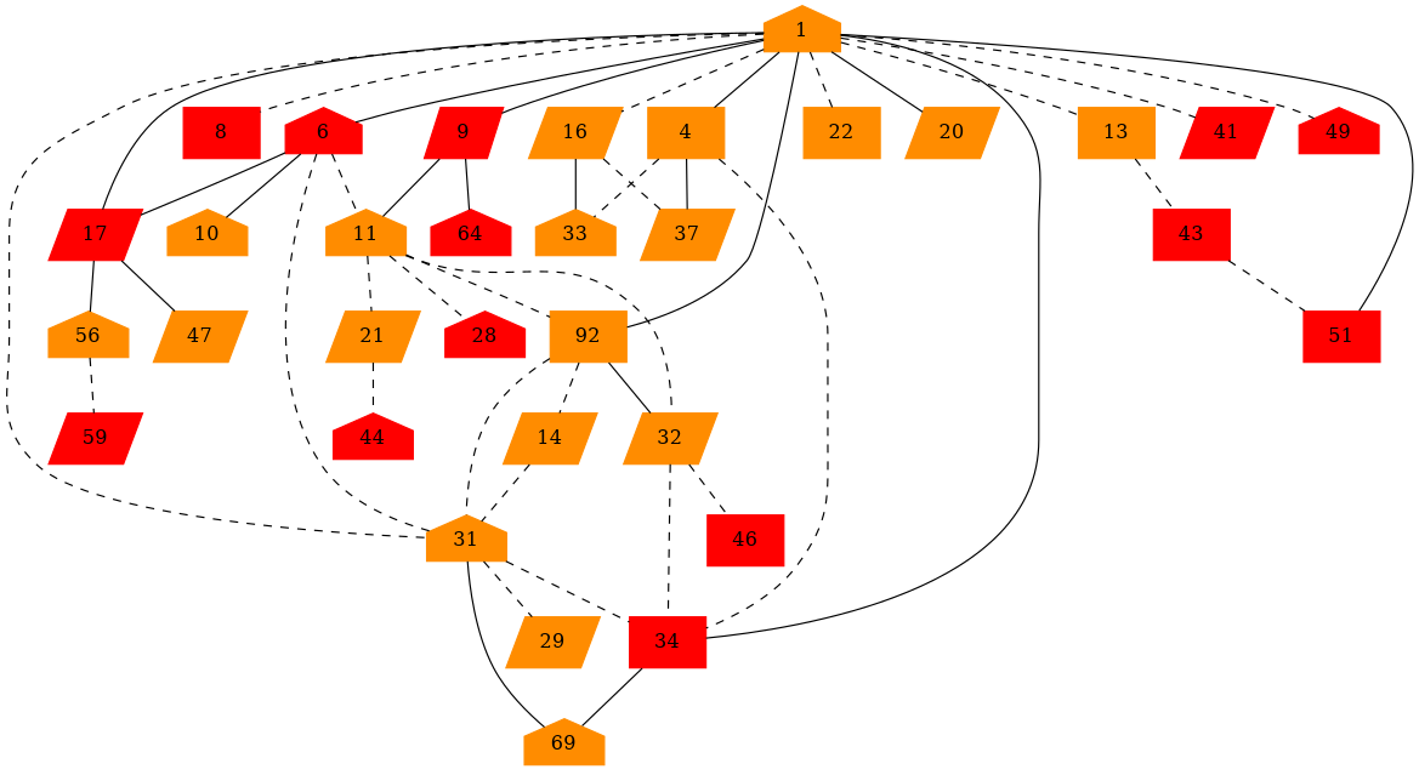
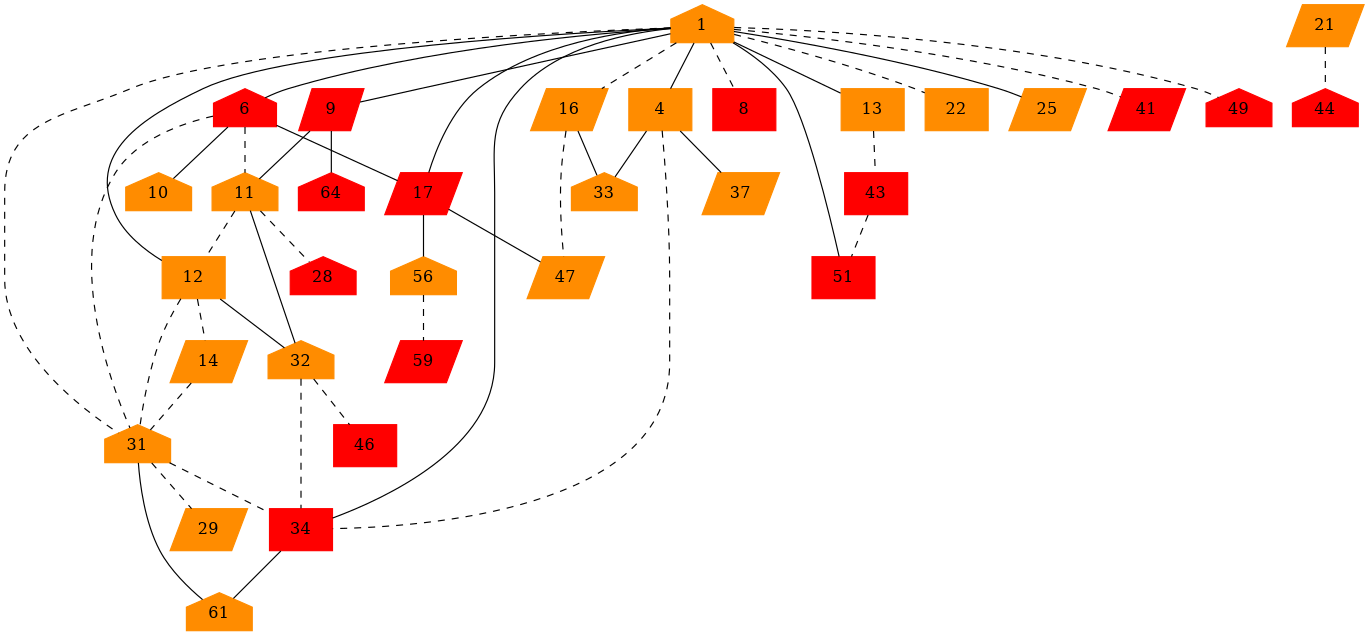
  graph {
    node [color=darkorange shape=house style=filled]
    edge [style=dashed]
    1 [super="+2+62"]
    4 [shape=box]
    6 [color=red super="+24"]
    8 [color=red shape=box super="+58"]
    9 [color=red shape=parallelogram]
-   12 [shape=box super="+19" label=92]
+   12 [shape=box super="+19"]
    13 [shape=box]
    16 [shape=parallelogram super="+27"]
    17 [color=red shape=parallelogram super="+55+30"]
    22 [shape=box super="+23"]
-   25 [shape=parallelogram label=20]
+   25 [shape=parallelogram]
    31 [super="+54+45+52"]
    34 [color=red shape=box super="+36"]
    41 [color=red shape=parallelogram]
    49 [color=red]
    51 [color=red shape=box]
    33 [super="+40"]
    37 [shape=parallelogram]
    10
    11 [super="+15+63+38"]
    64 [color=red]
-   32 [shape=parallelogram super="+35"]
+   32 [super="+35"]
    14 [shape=parallelogram super="+18+20"]
    43 [color=red shape=box super="+65"]
    47 [shape=parallelogram]
    56
    29 [shape=parallelogram super="+66"]
-   61 [label=69]
+   61
    21 [shape=parallelogram]
    28 [color=red]
    44 [color=red super="+53"]
    46 [color=red shape=box]
    59 [color=red shape=parallelogram super="+60"]
    1 -- 4 [style=solid]
    1 -- 6 [style=solid]
    1 -- 8
    1 -- 9 [style=solid]
    1 -- 12 [style=solid]
-   1 -- 13
+   1 -- 13 [style=solid]
    1 -- 16
    1 -- 17 [style=solid]
    1 -- 22 [weight=2]
    1 -- 25 [style=solid]
    1 -- 31
    1 -- 34 [style=solid]
    1 -- 41
    1 -- 49
    1 -- 51 [style=solid]
    4 -- 34
-   4 -- 33
+   4 -- 33 [style=solid]
    4 -- 37 [style=solid]
    6 -- 17 [style=solid]
    6 -- 31
    6 -- 10 [style=solid]
    6 -- 11
    9 -- 11 [style=solid]
    9 -- 64 [style=solid]
    12 -- 31
    12 -- 32 [style=solid]
    12 -- 14
    13 -- 43
    16 -- 33 [style=solid]
-   16 -- 37
+   16 -- 47
    17 -- 47 [style=solid]
    17 -- 56 [style=solid]
    31 -- 34
    31 -- 29
    31 -- 61 [style=solid]
    34 -- 61 [style=solid]
    11 -- 12
-   11 -- 32
-   11 -- 21
+   11 -- 32 [style=solid]
    11 -- 28
    32 -- 34
    32 -- 46
    14 -- 31
    43 -- 51
    56 -- 59
    21 -- 44
  }
